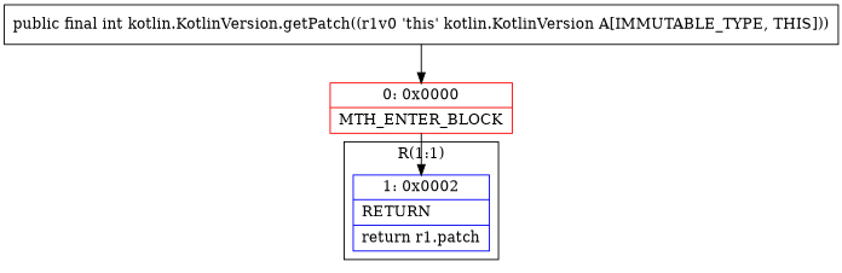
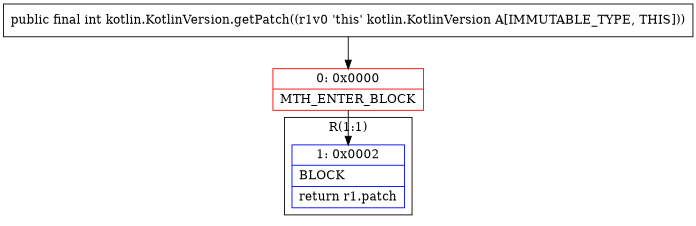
  digraph {
    node [shape=record]
-   n1 [color=blue label="{1\:\ 0x0002|RETURN\l|return r1.patch\l}"]
+   n1 [color=blue label="{1\:\ 0x0002|BLOCK\l|return r1.patch\l}"]
    n2 [color=red label="{0\:\ 0x0000|MTH_ENTER_BLOCK\l}"]
    n3 [label="{public final int kotlin.KotlinVersion.getPatch((r1v0 'this' kotlin.KotlinVersion A[IMMUTABLE_TYPE, THIS])) }"]
    subgraph cluster_1 {
      label="R(1:1)"
      n1
    }
    n2 -> n1
    n3 -> n2
  }
